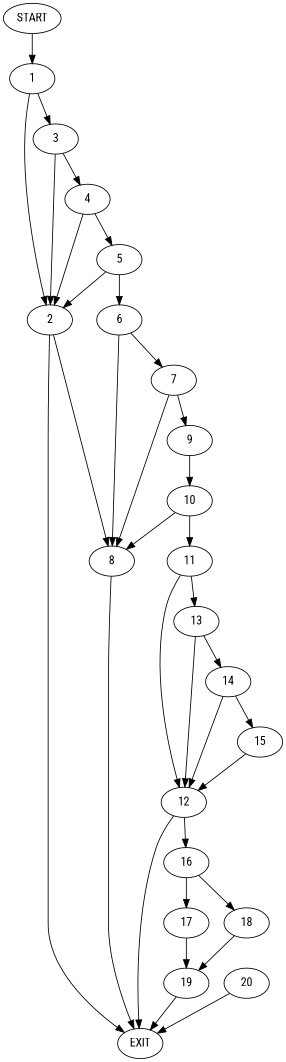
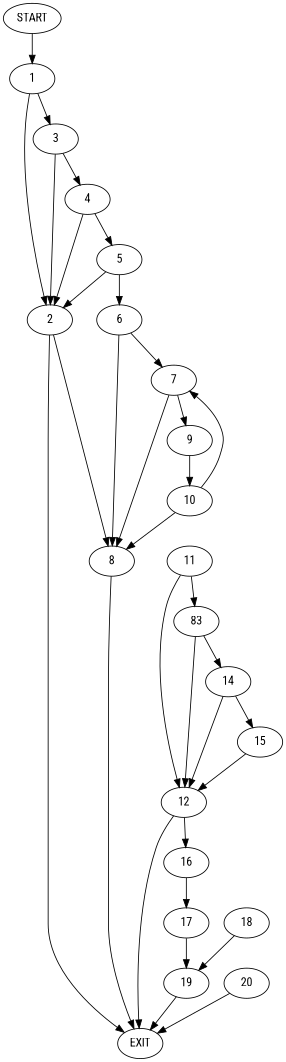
  digraph {
    fontname="Roboto Condensed"
    node [fontname="Roboto Condensed"]
    edge [fontname="Roboto Condensed"]
    n1 [label=START]
    1
    2
    3
    n5 [label=EXIT]
    8
    4
    5
    6
    7
    9
    10
    11
    12
-   13
+   13 [label=83]
    16
    14
    15
    17
    18
    19
    20
    n1 -> 1
    1 -> 2
    1 -> 3
    2 -> n5
    2 -> 8
    3 -> 2
    3 -> 4
    8 -> n5
    4 -> 2
    4 -> 5
    5 -> 2
    5 -> 6
    6 -> 8
    6 -> 7
    7 -> 8
    7 -> 9
    9 -> 10
    10 -> 8
-   10 -> 11
+   10 -> 7
    11 -> 12
    11 -> 13
    12 -> n5
    12 -> 16
    13 -> 12
    13 -> 14
    16 -> 17
-   16 -> 18
    14 -> 12
    14 -> 15
    15 -> 12
    17 -> 19
    18 -> 19
    19 -> n5
    20 -> n5
  }
